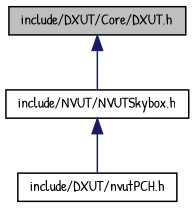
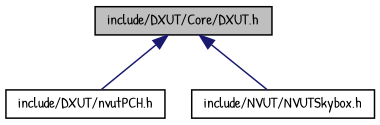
  digraph {
    fontname="Patrick Hand"
    node [color=black fillcolor=white fontname="Patrick Hand" fontsize=10 shape=record style=filled]
    edge [color=midnightblue dir=back fontname="Patrick Hand" fontsize=10 labelfontname=Helvetica labelfontsize=10 style=solid]
    n1 [fillcolor=grey75 fontcolor=black height=0.2 label="include/DXUT/Core/DXUT.h" width=0.4]
    n2 [height=0.2 label="include/DXUT/nvutPCH.h" width=0.4]
    n3 [height=0.2 label="include/NVUT/NVUTSkybox.h" width=0.4]
-   n3 -> n2
+   n1 -> n2
    n1 -> n3
  }
